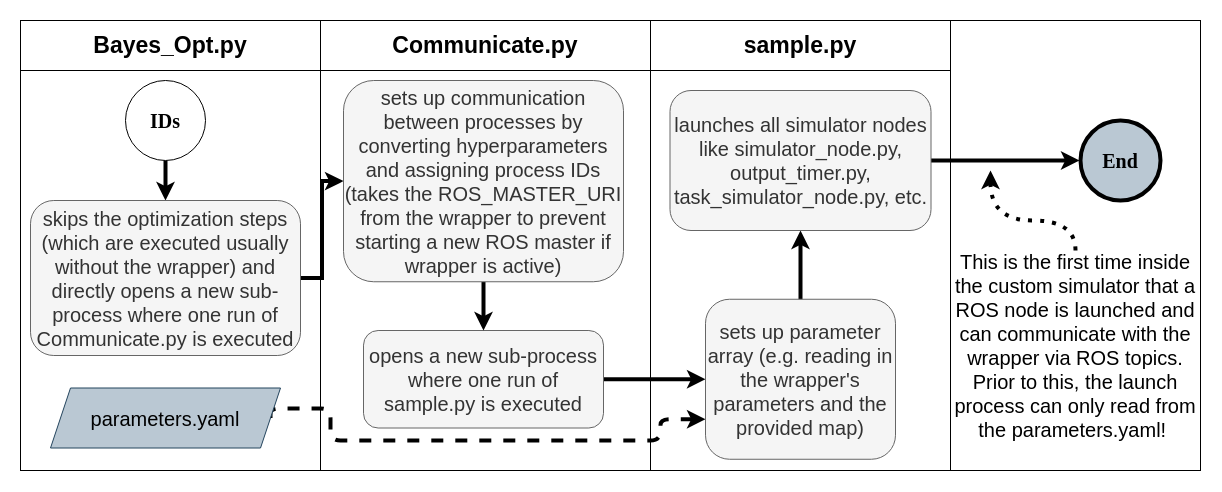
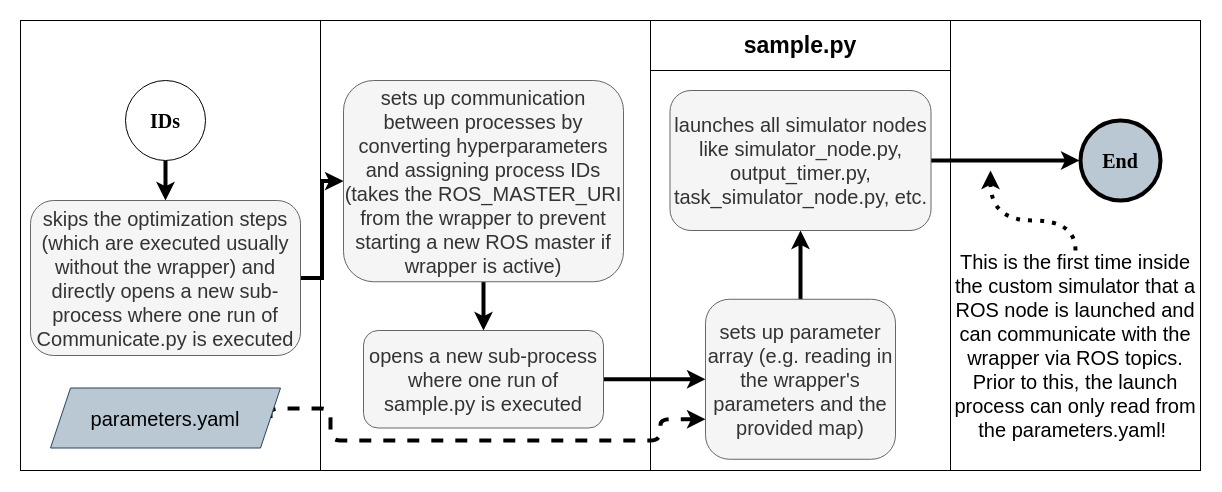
  <mxCell id="0" />
  <mxCell id="1" parent="0" />
  <mxCell id="2" value="" style="rounded=0;whiteSpace=wrap;html=1;fillColor=none;" vertex="1" parent="1"><mxGeometry x="950" y="20" width="250" height="450" as="geometry" /></mxCell>
  <mxCell id="3" value="" style="rounded=0;whiteSpace=wrap;html=1;fillColor=none;strokeWidth=1;" parent="1" vertex="1"><mxGeometry x="20" y="20" width="1180" height="450" as="geometry" /></mxCell>
  <mxCell id="4" value="" style="rounded=0;whiteSpace=wrap;html=1;fillColor=none;" parent="1" vertex="1"><mxGeometry x="20" y="20" width="300" height="450" as="geometry" /></mxCell>
  <mxCell id="5" value="" style="rounded=0;whiteSpace=wrap;html=1;fillColor=none;" vertex="1" parent="1"><mxGeometry x="320" y="20" width="330" height="450" as="geometry" /></mxCell>
  <mxCell id="6" value="" style="rounded=0;whiteSpace=wrap;html=1;fillColor=none;" vertex="1" parent="1"><mxGeometry x="650" y="20" width="300" height="450" as="geometry" /></mxCell>
  <mxCell id="7" style="edgeStyle=orthogonalEdgeStyle;rounded=0;orthogonalLoop=1;jettySize=auto;html=1;fontSize=20;strokeWidth=4;" edge="1" parent="1" source="8" target="12"><mxGeometry relative="1" as="geometry"><mxPoint x="165" y="190" as="targetPoint" /></mxGeometry></mxCell>
  <mxCell id="8" value="IDs" style="ellipse;whiteSpace=wrap;html=1;aspect=fixed;fontSize=20;fontFamily=Verdana;fontStyle=1" parent="1" vertex="1"><mxGeometry x="125" y="80" width="80" height="80" as="geometry" /></mxCell>
  <mxCell id="9" style="edgeStyle=orthogonalEdgeStyle;rounded=1;orthogonalLoop=1;jettySize=auto;html=1;dashed=1;fontSize=20;strokeWidth=4;entryX=0;entryY=0.75;entryDx=0;entryDy=0;exitX=1;exitY=0.5;exitDx=0;exitDy=0;" edge="1" parent="1" source="13" target="15"><mxGeometry relative="1" as="geometry"><mxPoint x="1040" y="616" as="sourcePoint" /><Array as="points"><mxPoint x="330" y="408" /><mxPoint x="330" y="440" /><mxPoint x="660" y="440" /><mxPoint x="660" y="419" /></Array></mxGeometry></mxCell>
  <mxCell id="10" style="edgeStyle=orthogonalEdgeStyle;rounded=0;orthogonalLoop=1;jettySize=auto;html=1;strokeWidth=4;fontSize=20;exitX=1;exitY=0.5;exitDx=0;exitDy=0;" parent="1" source="16" target="15" edge="1"><mxGeometry relative="1" as="geometry"><mxPoint x="1030" y="210" as="sourcePoint" /></mxGeometry></mxCell>
  <mxCell id="11" style="edgeStyle=orthogonalEdgeStyle;rounded=0;orthogonalLoop=1;jettySize=auto;html=1;strokeWidth=4;fontSize=20;entryX=0;entryY=0.5;entryDx=0;entryDy=0;" parent="1" source="12" target="18" edge="1"><mxGeometry relative="1" as="geometry"><mxPoint x="355" y="250" as="targetPoint" /></mxGeometry></mxCell>
  <mxCell id="12" value="skips the optimization steps (which are executed usually without the wrapper) and directly opens a new sub-process where one run of Communicate.py is executed" style="rounded=1;whiteSpace=wrap;html=1;fontSize=20;fillColor=#f5f5f5;strokeColor=#666666;fontColor=#333333;" parent="1" vertex="1"><mxGeometry y="200" width="270" height="155" as="geometry" x="30" /></mxCell>
  <mxCell id="13" value="parameters.yaml" style="shape=parallelogram;perimeter=parallelogramPerimeter;whiteSpace=wrap;html=1;fixedSize=1;fontSize=20;fillColor=#bac8d3;strokeColor=#23445d;" parent="1" vertex="1"><mxGeometry x="50" y="387.5" width="230" height="60" as="geometry" /></mxCell>
  <mxCell id="14" style="edgeStyle=orthogonalEdgeStyle;rounded=0;orthogonalLoop=1;jettySize=auto;html=1;entryX=0.5;entryY=1;entryDx=0;entryDy=0;fontSize=20;strokeWidth=4;exitX=0.5;exitY=0;exitDx=0;exitDy=0;" edge="1" parent="1" source="15" target="20"><mxGeometry relative="1" as="geometry"><Array as="points"><mxPoint x="800" y="330" /><mxPoint x="800" y="330" /></Array></mxGeometry></mxCell>
  <mxCell id="15" value="sets up parameter array (e.g. reading in the wrapper's parameters and the provided map)" style="rounded=1;whiteSpace=wrap;html=1;fontSize=20;fillColor=#f5f5f5;strokeColor=#666666;fontColor=#333333;" parent="1" vertex="1"><mxGeometry x="705" y="298.75" width="190" height="160" as="geometry" /></mxCell>
  <mxCell id="16" value="opens a new sub-process where one run of sample.py is executed" style="rounded=1;whiteSpace=wrap;html=1;fontSize=20;fillColor=#f5f5f5;strokeColor=#666666;fontColor=#333333;" vertex="1" parent="1"><mxGeometry x="363" y="330" width="240" height="97.5" as="geometry" /></mxCell>
  <mxCell id="17" style="edgeStyle=orthogonalEdgeStyle;rounded=0;orthogonalLoop=1;jettySize=auto;html=1;fontSize=20;strokeWidth=4;" edge="1" parent="1" source="18" target="16"><mxGeometry relative="1" as="geometry" /></mxCell>
  <mxCell id="18" value="sets up communication between processes by converting hyperparameters and assigning process IDs (takes the ROS_MASTER_URI from the wrapper to prevent starting a new ROS master if wrapper is active)" style="rounded=1;whiteSpace=wrap;html=1;fontSize=20;fillColor=#f5f5f5;strokeColor=#666666;fontColor=#333333;" vertex="1" parent="1"><mxGeometry x="343" y="80" width="280" height="201.25" as="geometry" /></mxCell>
  <mxCell id="19" style="edgeStyle=orthogonalEdgeStyle;rounded=0;orthogonalLoop=1;jettySize=auto;html=1;fontSize=20;strokeWidth=4;" edge="1" parent="1" source="20" target="21"><mxGeometry relative="1" as="geometry" /></mxCell>
  <mxCell id="20" value="launches all simulator nodes like simulator_node.py, output_timer.py, task_simulator_node.py, etc." style="rounded=1;whiteSpace=wrap;html=1;fontSize=20;fillColor=#f5f5f5;strokeColor=#666666;fontColor=#333333;" vertex="1" parent="1"><mxGeometry x="669.5" y="90" width="261" height="140" as="geometry" /></mxCell>
  <mxCell id="21" value="End" style="ellipse;whiteSpace=wrap;html=1;aspect=fixed;labelBorderColor=none;shadow=0;strokeWidth=4;perimeterSpacing=1;fontFamily=Verdana;fontSize=20;fontStyle=1;fillColor=#bac8d3;" vertex="1" parent="1"><mxGeometry x="1080" y="120" width="80" height="80" as="geometry" /></mxCell>
- <mxCell id="22" value="Bayes_Opt.py" style="rounded=0;whiteSpace=wrap;html=1;fillColor=none;fontSize=23;fontStyle=1" vertex="1" parent="1"><mxGeometry x="20" y="20" width="300" height="50" as="geometry" /></mxCell>
- <mxCell id="23" value="Communicate.py" style="rounded=0;whiteSpace=wrap;html=1;fillColor=none;fontSize=23;fontStyle=1" vertex="1" parent="1"><mxGeometry x="320" y="20" width="330" height="50" as="geometry" /></mxCell>
  <mxCell id="24" value="sample.py" style="rounded=0;whiteSpace=wrap;html=1;fillColor=none;fontSize=23;fontStyle=1" vertex="1" parent="1"><mxGeometry x="650" y="20" width="300" height="50" as="geometry" /></mxCell>
  <mxCell id="25" style="edgeStyle=orthogonalEdgeStyle;orthogonalLoop=1;jettySize=auto;html=1;fontSize=20;curved=1;dashed=1;dashPattern=1 2;strokeWidth=4;exitX=0.5;exitY=0;exitDx=0;exitDy=0;" edge="1" parent="1" source="26"><mxGeometry relative="1" as="geometry"><mxPoint x="990" y="170" as="targetPoint" /><Array as="points"><mxPoint x="1075" y="220" /><mxPoint x="990" y="220" /></Array></mxGeometry></mxCell>
  <mxCell id="26" value="This is the first time inside the custom simulator that a ROS node is launched and can communicate with the wrapper via ROS topics. Prior to this, the launch process can only read from the parameters.yaml!&amp;nbsp;" style="text;html=1;strokeColor=none;fillColor=none;align=center;verticalAlign=middle;whiteSpace=wrap;rounded=0;fontSize=20;" vertex="1" parent="1"><mxGeometry x="950" y="250" width="250" height="190" as="geometry" /></mxCell>
